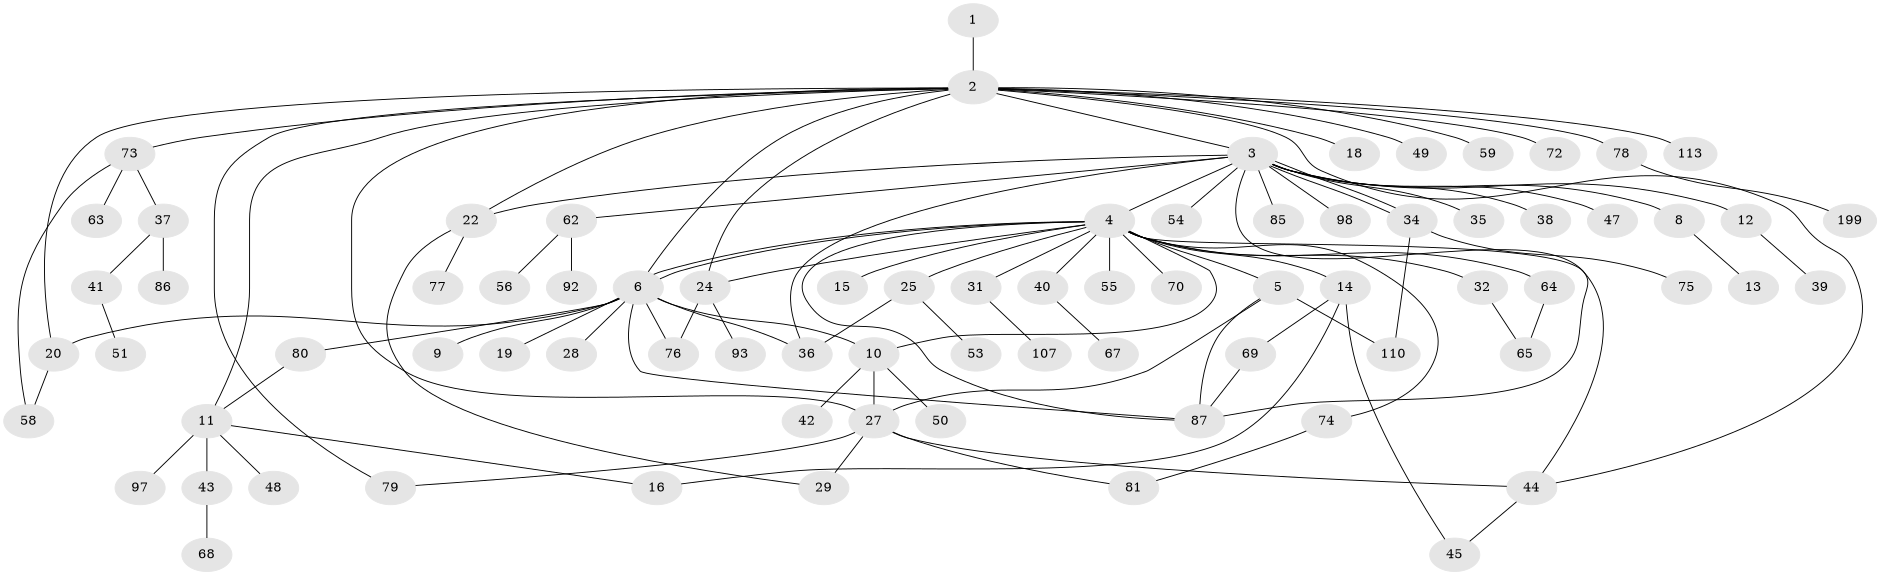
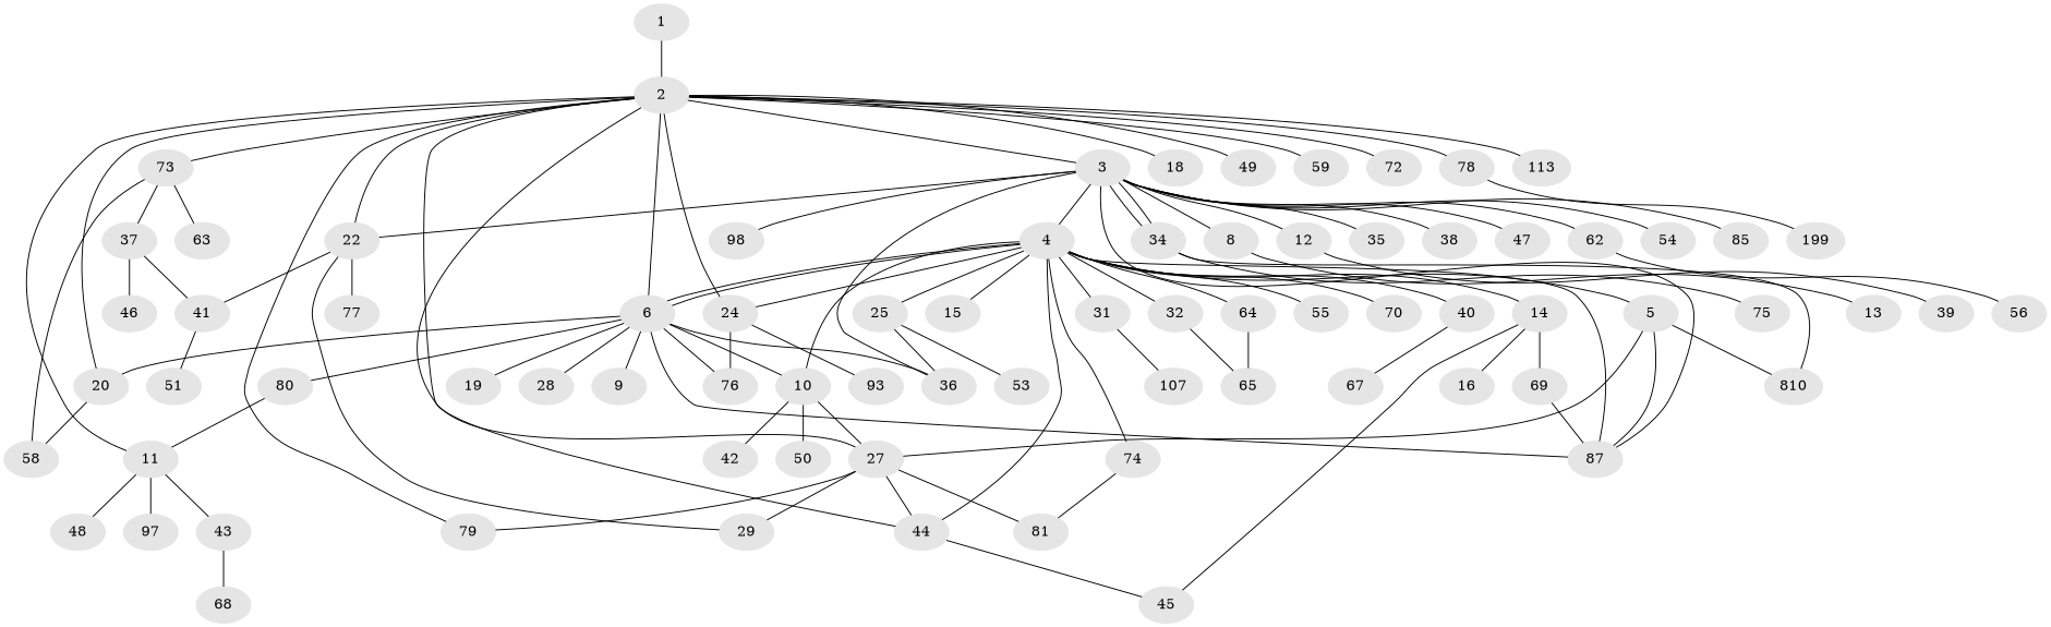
  graph {
    node [color=gray90 style=filled]
    1 [super="+26"]
    2 [super="+61+7+17"]
    3
    6
    11 [super="+88"]
    18
    20
    22 [super="+102+83"]
    24
    27 [super="+57"]
    n11 [label=73]
    44 [super="+96+91"]
    49
    59
    72
    78
    79
    113
    4
    8
    12
    34
    35
    36 [super="+108"]
    38
    47
    n27 [label=62]
    54
    85
    87 [super="+114+89"]
    98
    10 [super="+30"]
    9
    19
    28
    76
    80
    16 [super="+73+21"]
    43
    48
    97
    58 [super="+62+95"]
    29
    41 [super="+84"]
    77
    93
    81
    37
    63
    45 [super="+101"]
    n51 [label=199]
    5
    14 [super="+66+71+60+23"]
    15
    25
    31
    32
    40
    55
    64
    70
    74
    13
    39
-   110
+   110 [label=810]
    75
    56
-   92
    42
    50
    69
    53
    107
    65 [super="+86"]
    67
    68
    51
-   46 [label=86]
+   46
    1 -- 2
    2 -- 3
    2 -- 6
    2 -- 11
    2 -- 18
    2 -- 20
    2 -- 22
    2 -- 24
    2 -- 27
    2 -- n11
    2 -- 44
    2 -- 49
    2 -- 59
    2 -- 72
    2 -- 78
    2 -- 79
    2 -- 113
    3 -- 22
    3 -- 4
    3 -- 8
    3 -- 12
    3 -- 34
    3 -- 34
    3 -- 35
    3 -- 36
    3 -- 38
    3 -- 47
    3 -- n27
    3 -- 54
    3 -- 85
    3 -- 87
    3 -- 98
    6 -- 20
    6 -- 36
    6 -- 87
    6 -- 10
    6 -- 9
    6 -- 19
    6 -- 28
    6 -- 76
    6 -- 80
-   11 -- 16
    11 -- 43
    11 -- 48
    11 -- 97
    20 -- 58
    22 -- 29
+   22 -- 41
    22 -- 77
    24 -- 76
    24 -- 93
    27 -- 44
    27 -- 79
    27 -- 29
    27 -- 81
    n11 -- 58
    n11 -- 37
    n11 -- 63
    44 -- 45
    78 -- n51
    4 -- 6
    4 -- 6
    4 -- 24
    4 -- 44
    4 -- 87
    4 -- 10 [weight=2]
    4 -- 5
    4 -- 14
    4 -- 15
    4 -- 25
    4 -- 31
    4 -- 32
    4 -- 40
    4 -- 55
    4 -- 64
    4 -- 70
    4 -- 74
    8 -- 13
    12 -- 39
    34 -- 110
    34 -- 75
    n27 -- 56
-   n27 -- 92
    10 -- 27
    10 -- 42
    10 -- 50
    80 -- 11
    43 -- 68
    41 -- 51
    37 -- 41
    37 -- 46
    5 -- 27
    5 -- 87
    5 -- 110
    14 -- 16
    14 -- 45
    14 -- 69
    25 -- 36
    25 -- 53
    31 -- 107
    32 -- 65
    40 -- 67
    64 -- 65
    74 -- 81
    69 -- 87
  }
